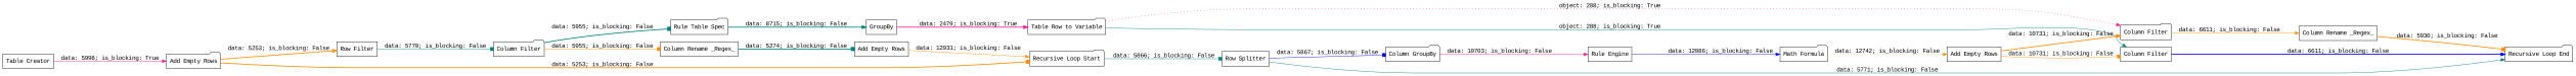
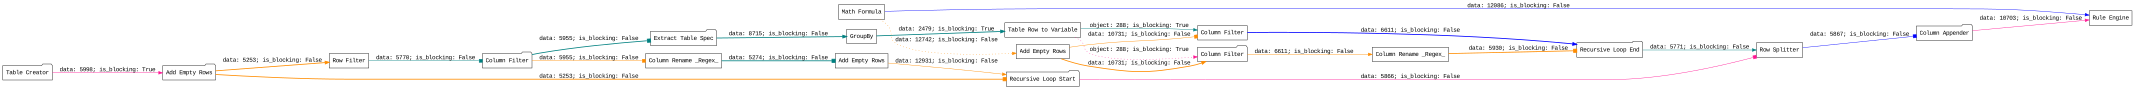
  digraph {
    fontname="Liberation Mono"
    rankdir=LR
    node [fontname="Liberation Mono" shape=box]
    edge [arrowhead=normal color=darkorange fontname="Liberation Mono" style=solid]
-   n1 [label="Table Row to Variable" shape=folder]
+   n1 [label="Table Row to Variable"]
    n2 [label="Column Filter"]
    n3 [label="Column Filter" shape=folder]
    n4 [label="Recursive Loop End" shape=folder]
    n5 [label="Column Rename _Regex_"]
    n6 [label="Add Empty Rows"]
    n7 [label="Recursive Loop Start" shape=folder]
    n8 [label="Row Splitter"]
-   n9 [label="Math Formula" shape=folder]
+   n9 [label="Math Formula"]
    n10 [label="Add Empty Rows"]
    n11 [label="Rule Engine"]
-   n12 [label="Column GroupBy" shape=folder]
+   n12 [label="Column Appender" shape=folder]
    n13 [label="Add Empty Rows" shape=folder]
    n14 [label="Row Filter"]
    n15 [label="Column Filter" shape=folder]
    n16 [label=GroupBy]
-   n17 [label="Rule Table Spec" shape=folder]
-   n18 [label="Table Creator"]
+   n17 [label="Extract Table Spec" shape=folder]
+   n18 [label="Table Creator" shape=folder]
    n19 [label="Column Rename _Regex_"]
    n1 -> n2 [color=teal label="object: 288; is_blocking: True"]
    n1 -> n3 [color=deeppink label="object: 288; is_blocking: True" style=dotted]
    n2 -> n4 [color=blue label="data: 6611; is_blocking: False" style=bold]
    n3 -> n5 [label="data: 6611; is_blocking: False"]
    n5 -> n4 [arrowhead=box label="data: 5930; is_blocking: False" style=bold]
    n6 -> n7 [label="data: 12931; is_blocking: False"]
-   n7 -> n8 [arrowhead=box color=teal label="data: 5866; is_blocking: False"]
-   n8 -> n4 [color=teal label="data: 5771; is_blocking: False"]
+   n7 -> n8 [arrowhead=box color=deeppink label="data: 5866; is_blocking: False"]
+   n4 -> n8 [color=teal label="data: 5771; is_blocking: False"]
    n8 -> n12 [arrowhead=box color=blue label="data: 5867; is_blocking: False"]
    n9 -> n10 [label="data: 12742; is_blocking: False" style=dotted]
    n10 -> n2 [arrowhead=box label="data: 10731; is_blocking: False"]
    n10 -> n3 [label="data: 10731; is_blocking: False" style=bold]
-   n11 -> n9 [color=blue label="data: 12086; is_blocking: False"]
+   n9 -> n11 [color=blue label="data: 12086; is_blocking: False"]
    n12 -> n11 [color=deeppink label="data: 10703; is_blocking: False"]
    n13 -> n7 [arrowhead=box label="data: 5253; is_blocking: False" style=bold]
    n13 -> n14 [label="data: 5253; is_blocking: False" style=bold]
    n14 -> n15 [arrowhead=box color=teal label="data: 5770; is_blocking: False"]
    n15 -> n17 [arrowhead=box color=teal label="data: 5955; is_blocking: False" style=bold]
    n15 -> n19 [arrowhead=box label="data: 5955; is_blocking: False"]
-   n16 -> n1 [color=deeppink label="data: 2479; is_blocking: True" style=bold]
+   n16 -> n1 [color=teal label="data: 2479; is_blocking: True" style=bold]
    n17 -> n16 [color=teal label="data: 8715; is_blocking: False" style=bold]
    n18 -> n13 [color=deeppink label="data: 5998; is_blocking: True"]
    n19 -> n6 [arrowhead=box color=teal label="data: 5274; is_blocking: False" style=bold]
  }
